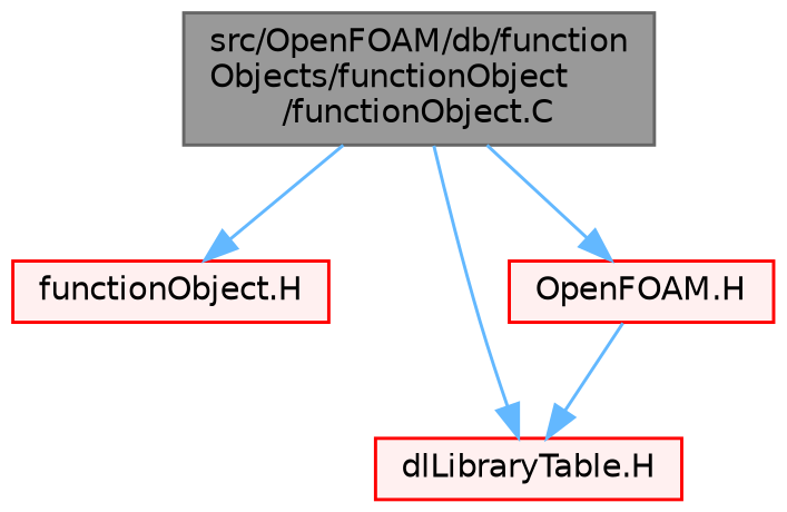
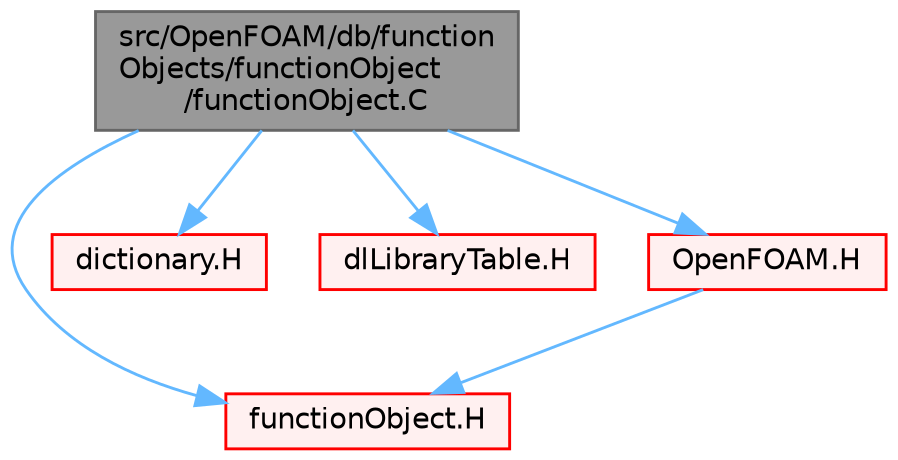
  digraph {
    node [color=red fillcolor="#FFF0F0" fontname=Helvetica fontsize=10 shape=box style=filled]
    edge [color=steelblue1 fontname=Helvetica fontsize=10 labelfontname=Helvetica labelfontsize=10 style=solid]
    n1 [color=gray40 fillcolor=grey60 fontcolor=black height=0.2 label="src/OpenFOAM/db/function\lObjects/functionObject\l/functionObject.C" width=0.4]
    n2 [height=0.2 label="functionObject.H" width=0.4]
+   n3 [height=0.2 label="dictionary.H" width=0.4]
    n4 [height=0.2 label="dlLibraryTable.H" width=0.4]
    n5 [height=0.2 label="OpenFOAM.H" width=0.4]
    n1 -> n2
+   n1 -> n3
    n1 -> n4
    n1 -> n5
-   n5 -> n4
+   n5 -> n2
  }
